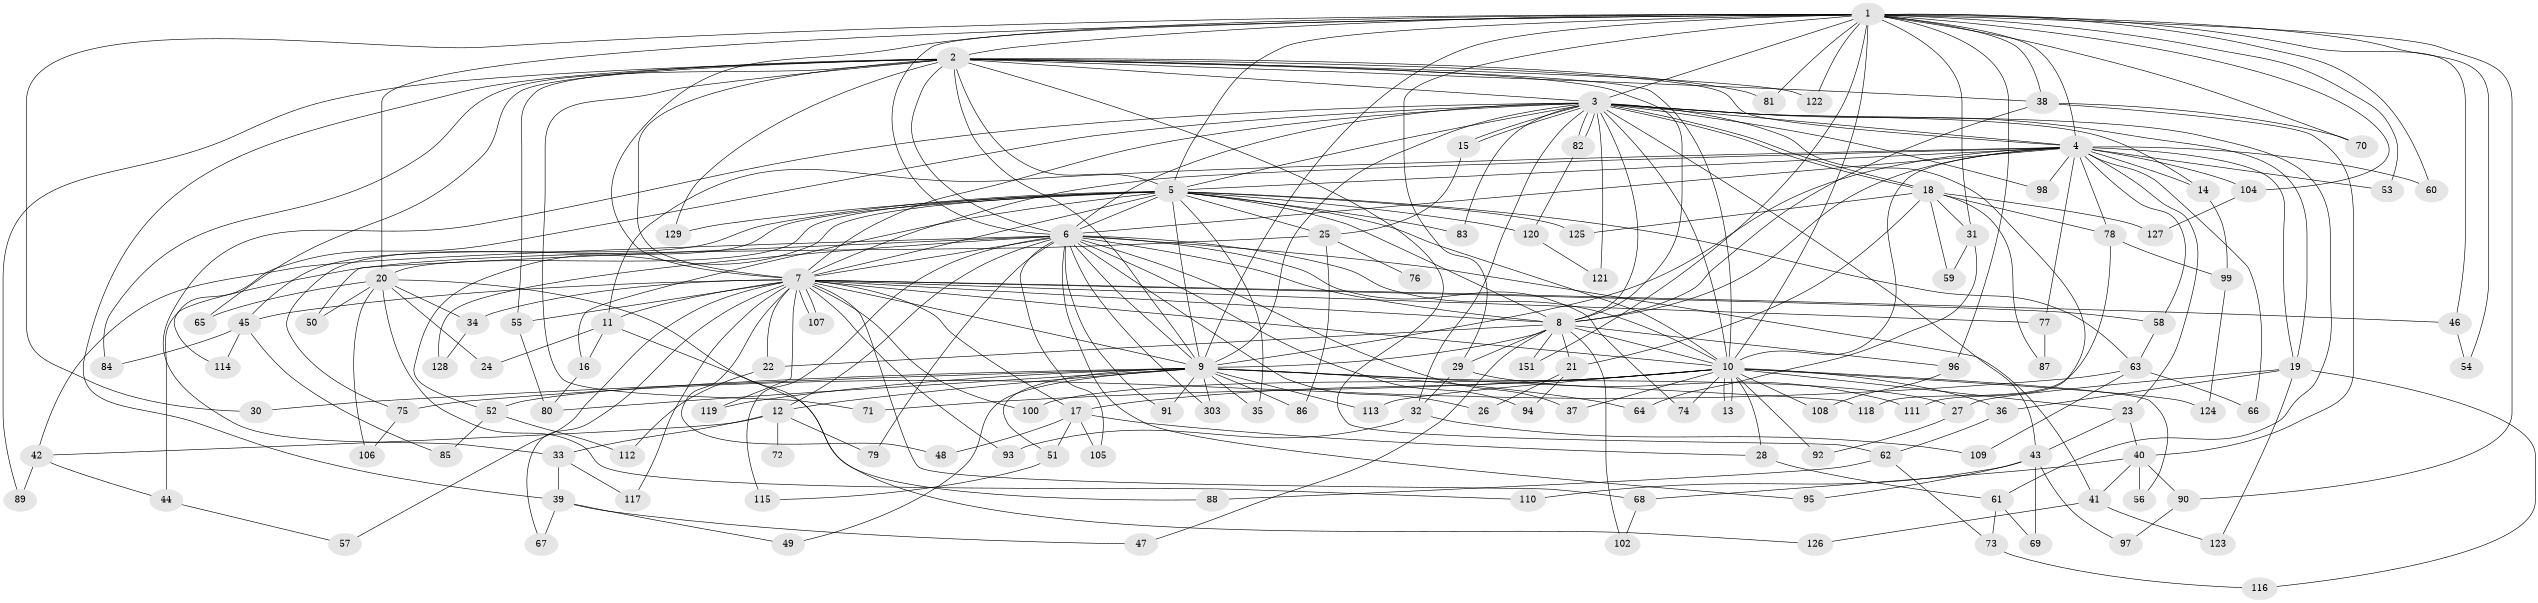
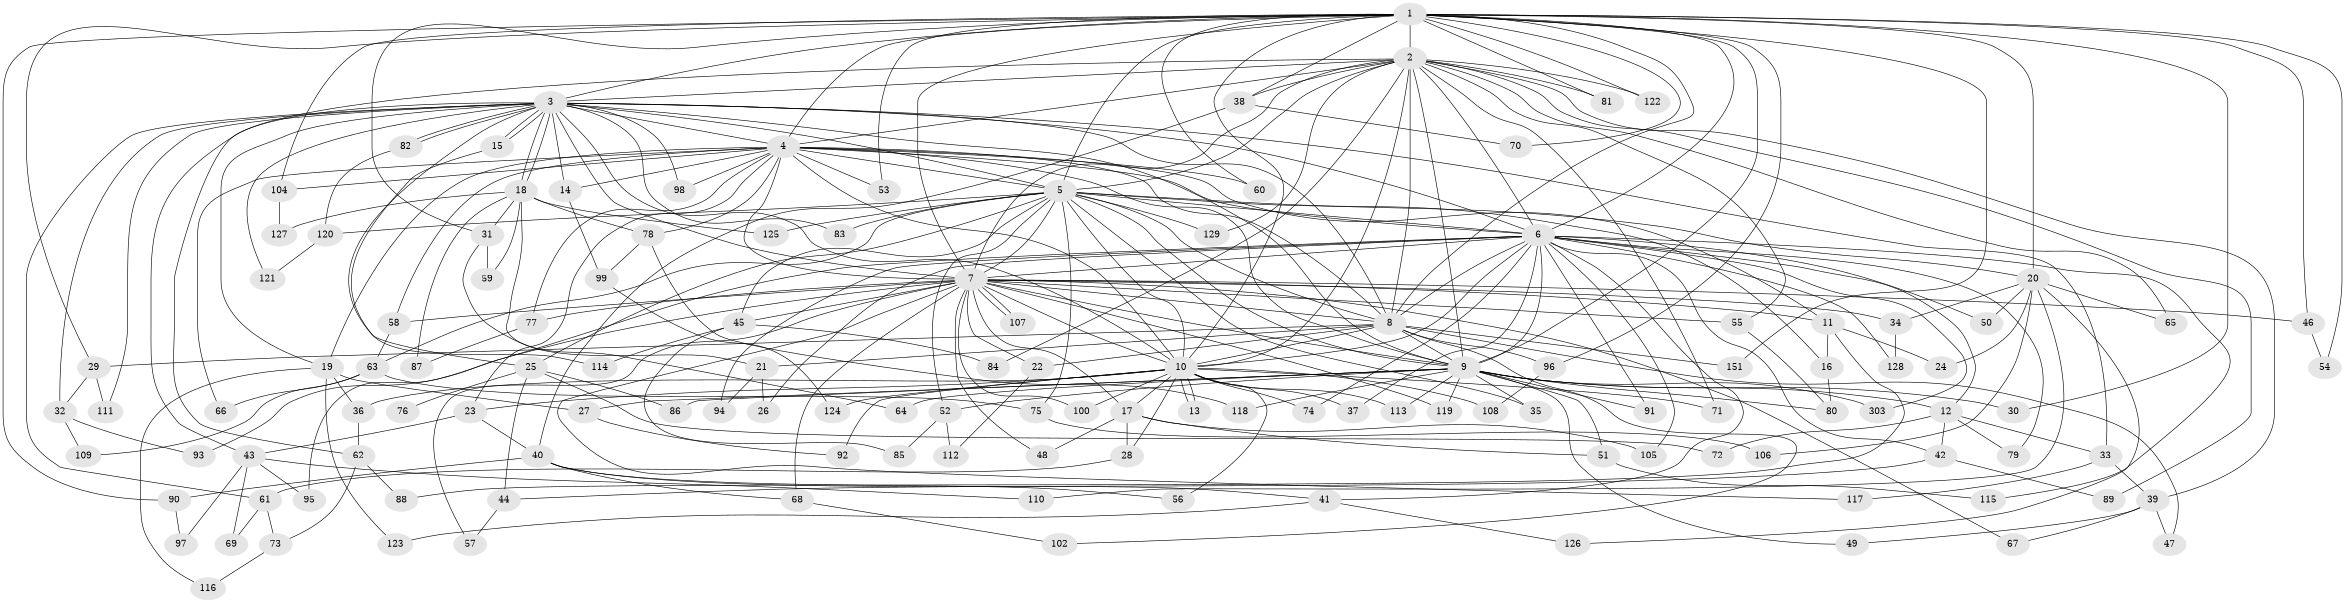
  graph {
    node [color=gray90 style=filled]
    1
    2
    3
    4
    5
    6
    7
    8
    9
    10
    20
    29
    30
    31
    38
    46
    53
    54
    60
    70
    81
    90
    96
    n24 [label=151]
    104
    122
    39
    55
    62
    65
    71
    84
    89
    129
    14
    15
    18
    19
    32
    33
    43
    61
    82
    83
    98
    111
    114
    121
    11
    23
    58
    66
    77
    78
    16
    25
    35
    45
    52
    63
    75
    120
    125
    12
    26
    37
    41
    42
    50
    74
    79
    91
    94
    95
    n75 [label=303]
    105
    115
    128
    17
    22
    34
    48
    57
    67
    68
    93
    100
    107
    117
    119
    21
    47
    102
    27
    49
    51
    64
    86
    113
    118
    80
    13
    28
    36
    56
    92
    108
    124
    24
    106
    110
    126
    59
    40
    97
    127
    88
    73
    99
    87
    116
    123
    109
    69
    72
    44
    76
    85
    112
    1 -- 2
    1 -- 3
    1 -- 4
    1 -- 5
    1 -- 6
    1 -- 7
-   38 -- 8
+   1 -- 8
    1 -- 9
    1 -- 10
    1 -- 20
    1 -- 29
    1 -- 30
    1 -- 31
    1 -- 38
    1 -- 46
    1 -- 53
    1 -- 54
    1 -- 60
    1 -- 70
    1 -- 81
    1 -- 90
    1 -- 96
    1 -- n24
    1 -- 104
    1 -- 122
    2 -- 3
    2 -- 4
    2 -- 5
    2 -- 6
    2 -- 7
    2 -- 8
    2 -- 9
    2 -- 10
    2 -- 38
    2 -- 81
    2 -- 122
    2 -- 39
    2 -- 55
    2 -- 62
    2 -- 65
    2 -- 71
    2 -- 84
    2 -- 89
    2 -- 129
    3 -- 4
    3 -- 5
    3 -- 6
    3 -- 7
    3 -- 8
    3 -- 9
    3 -- 10
    3 -- 14
    3 -- 15
    3 -- 15
    3 -- 18
    3 -- 18
    3 -- 19
    3 -- 32
    3 -- 33
    3 -- 43
    3 -- 61
    3 -- 82
    3 -- 82
    3 -- 83
    3 -- 98
    3 -- 111
    3 -- 114
    3 -- 121
    4 -- 5
    4 -- 6
    4 -- 7
    4 -- 8
    4 -- 9
    4 -- 10
    4 -- 53
    4 -- 60
    4 -- 104
    4 -- 14
    4 -- 19
    4 -- 98
    4 -- 11
    4 -- 23
    4 -- 58
    4 -- 66
    4 -- 77
    4 -- 78
    5 -- 6
    5 -- 7
    5 -- 8
    5 -- 9
    5 -- 10
    5 -- 20
    5 -- 129
    5 -- 83
    5 -- 16
    5 -- 25
    5 -- 35
    5 -- 45
    5 -- 52
    5 -- 63
    5 -- 75
    5 -- 120
    5 -- 125
    6 -- 7
    6 -- 8
    6 -- 9
    6 -- 10
    6 -- 12
    6 -- 26
    6 -- 37
    6 -- 41
    6 -- 42
    6 -- 50
    6 -- 74
    6 -- 79
    6 -- 91
    6 -- 94
    6 -- 95
    6 -- n75
    6 -- 105
    6 -- 115
    6 -- 128
    7 -- 8
    7 -- 9
    7 -- 10
    7 -- 46
    7 -- 55
    7 -- 11
    7 -- 58
    7 -- 77
    7 -- 45
    7 -- 17
    7 -- 22
    7 -- 34
    7 -- 48
    7 -- 57
    7 -- 67
    7 -- 68
    7 -- 93
    7 -- 100
    7 -- 107
    7 -- 107
    7 -- 117
    7 -- 119
    8 -- 9
    8 -- 10
    8 -- 29
    8 -- 96
    8 -- n24
    8 -- 22
    8 -- 21
    8 -- 47
    8 -- 102
    9 -- 30
    9 -- 35
    9 -- 52
    9 -- 12
    9 -- 91
    9 -- n75
    9 -- 119
    9 -- 27
    9 -- 49
    9 -- 51
    9 -- 64
    9 -- 86
    9 -- 113
    9 -- 118
    9 -- 80
    10 -- 71
    10 -- 23
    10 -- 37
    10 -- 74
    10 -- 17
    10 -- 100
    10 -- 113
    10 -- 13
    10 -- 13
    10 -- 28
    10 -- 36
    10 -- 56
    10 -- 92
    10 -- 108
    10 -- 124
    20 -- 65
    20 -- 50
    20 -- 34
    20 -- 24
    20 -- 106
    20 -- 110
    20 -- 126
    29 -- 32
    29 -- 111
    31 -- 64
    31 -- 59
    38 -- 70
    38 -- 40
    46 -- 54
    90 -- 97
    96 -- 108
    104 -- 127
    39 -- 67
    39 -- 47
    39 -- 49
    55 -- 80
    62 -- 88
    62 -- 73
    14 -- 99
    15 -- 25
    18 -- 31
    18 -- 78
    18 -- 125
    18 -- 21
    18 -- 59
    18 -- 127
    18 -- 87
    19 -- 27
    19 -- 36
    19 -- 116
    19 -- 123
    32 -- 93
    32 -- 109
    33 -- 39
    33 -- 117
    43 -- 95
    43 -- 110
    43 -- 97
    43 -- 69
    61 -- 73
    61 -- 69
    82 -- 120
    11 -- 16
    11 -- 24
    11 -- 88
    23 -- 43
    23 -- 40
    58 -- 63
    77 -- 87
    78 -- 118
    78 -- 99
    16 -- 80
    25 -- 86
+   25 -- 72
    25 -- 44
    25 -- 76
    45 -- 84
    45 -- 114
    45 -- 85
    52 -- 85
    52 -- 112
    63 -- 66
    63 -- 75
    63 -- 109
    75 -- 106
    120 -- 121
    12 -- 33
    12 -- 42
    12 -- 79
    12 -- 72
    41 -- 126
    41 -- 123
    42 -- 89
    42 -- 44
    17 -- 105
    17 -- 48
    17 -- 51
    17 -- 28
    22 -- 112
    34 -- 128
    68 -- 102
    21 -- 26
    21 -- 94
    27 -- 92
    51 -- 115
    28 -- 61
    36 -- 62
    40 -- 90
    40 -- 41
    40 -- 68
    40 -- 56
    73 -- 116
    99 -- 124
    44 -- 57
  }
